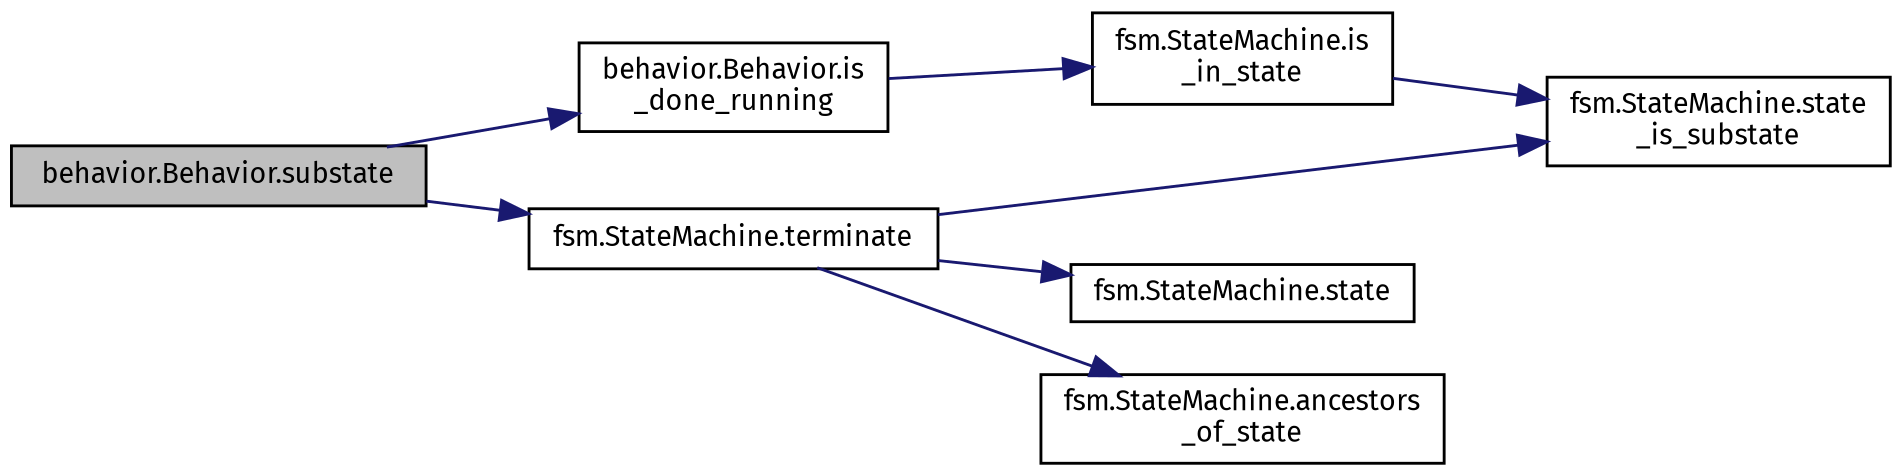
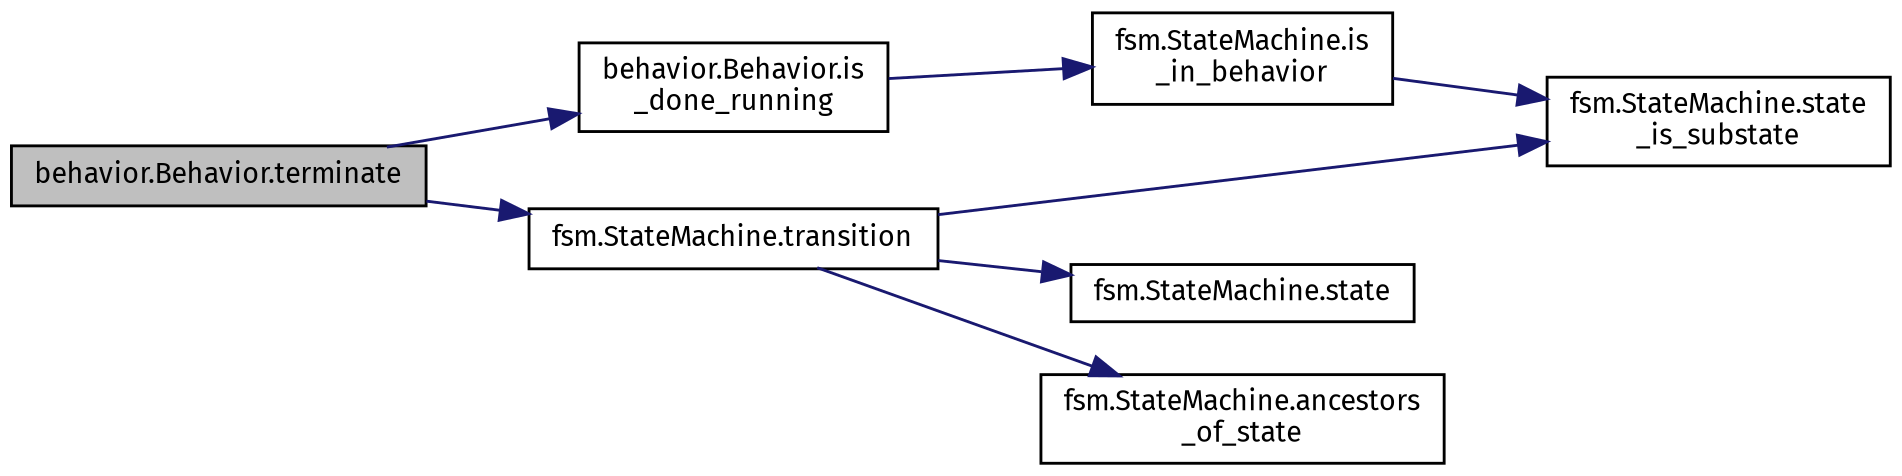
  digraph {
    fontname="Fira Sans"
    rankdir=LR
    node [color=black fillcolor=white fontname="Fira Sans" fontsize=10 shape=record style=filled]
    edge [color=midnightblue fontname="Fira Sans" fontsize=10 labelfontname=Helvetica labelfontsize=10 style=solid]
-   n1 [fillcolor=grey75 fontcolor=black height=0.2 label="behavior.Behavior.substate" width=0.4]
+   n1 [fillcolor=grey75 fontcolor=black height=0.2 label="behavior.Behavior.terminate" width=0.4]
    n2 [height=0.2 label="behavior.Behavior.is\l_done_running" width=0.4]
-   n3 [height=0.2 label="fsm.StateMachine.terminate" width=0.4]
-   n4 [height=0.2 label="fsm.StateMachine.is\l_in_state" width=0.4]
+   n3 [height=0.2 label="fsm.StateMachine.transition" width=0.4]
+   n4 [height=0.2 label="fsm.StateMachine.is\l_in_behavior" width=0.4]
    n5 [height=0.2 label="fsm.StateMachine.state\l_is_substate" width=0.4]
    n6 [height=0.2 label="fsm.StateMachine.state" width=0.4]
    n7 [height=0.2 label="fsm.StateMachine.ancestors\l_of_state" width=0.4]
    n1 -> n2
    n1 -> n3
    n2 -> n4
    n3 -> n5
    n3 -> n6
    n3 -> n7
    n4 -> n5
  }
